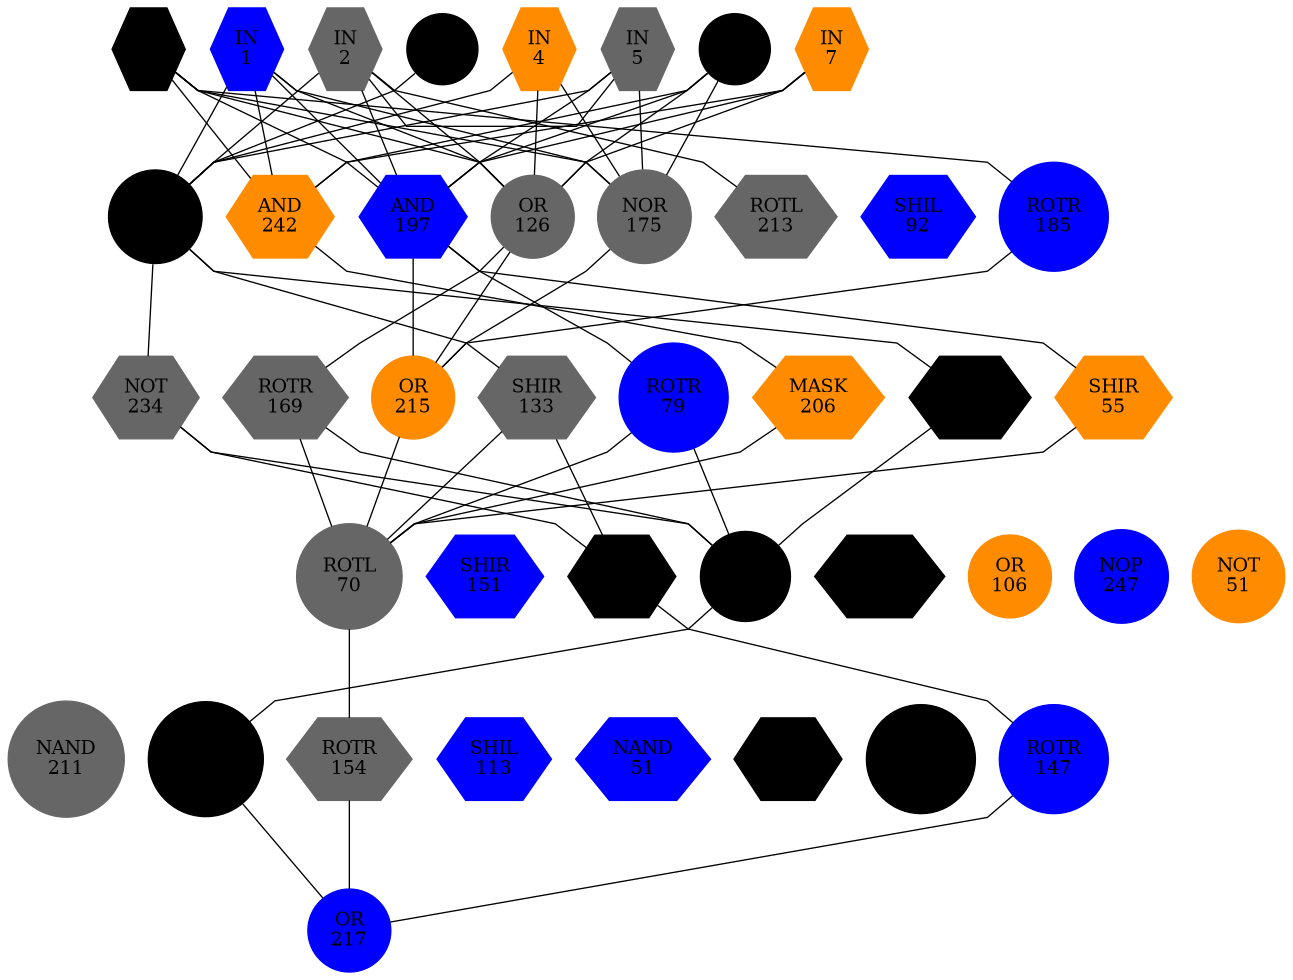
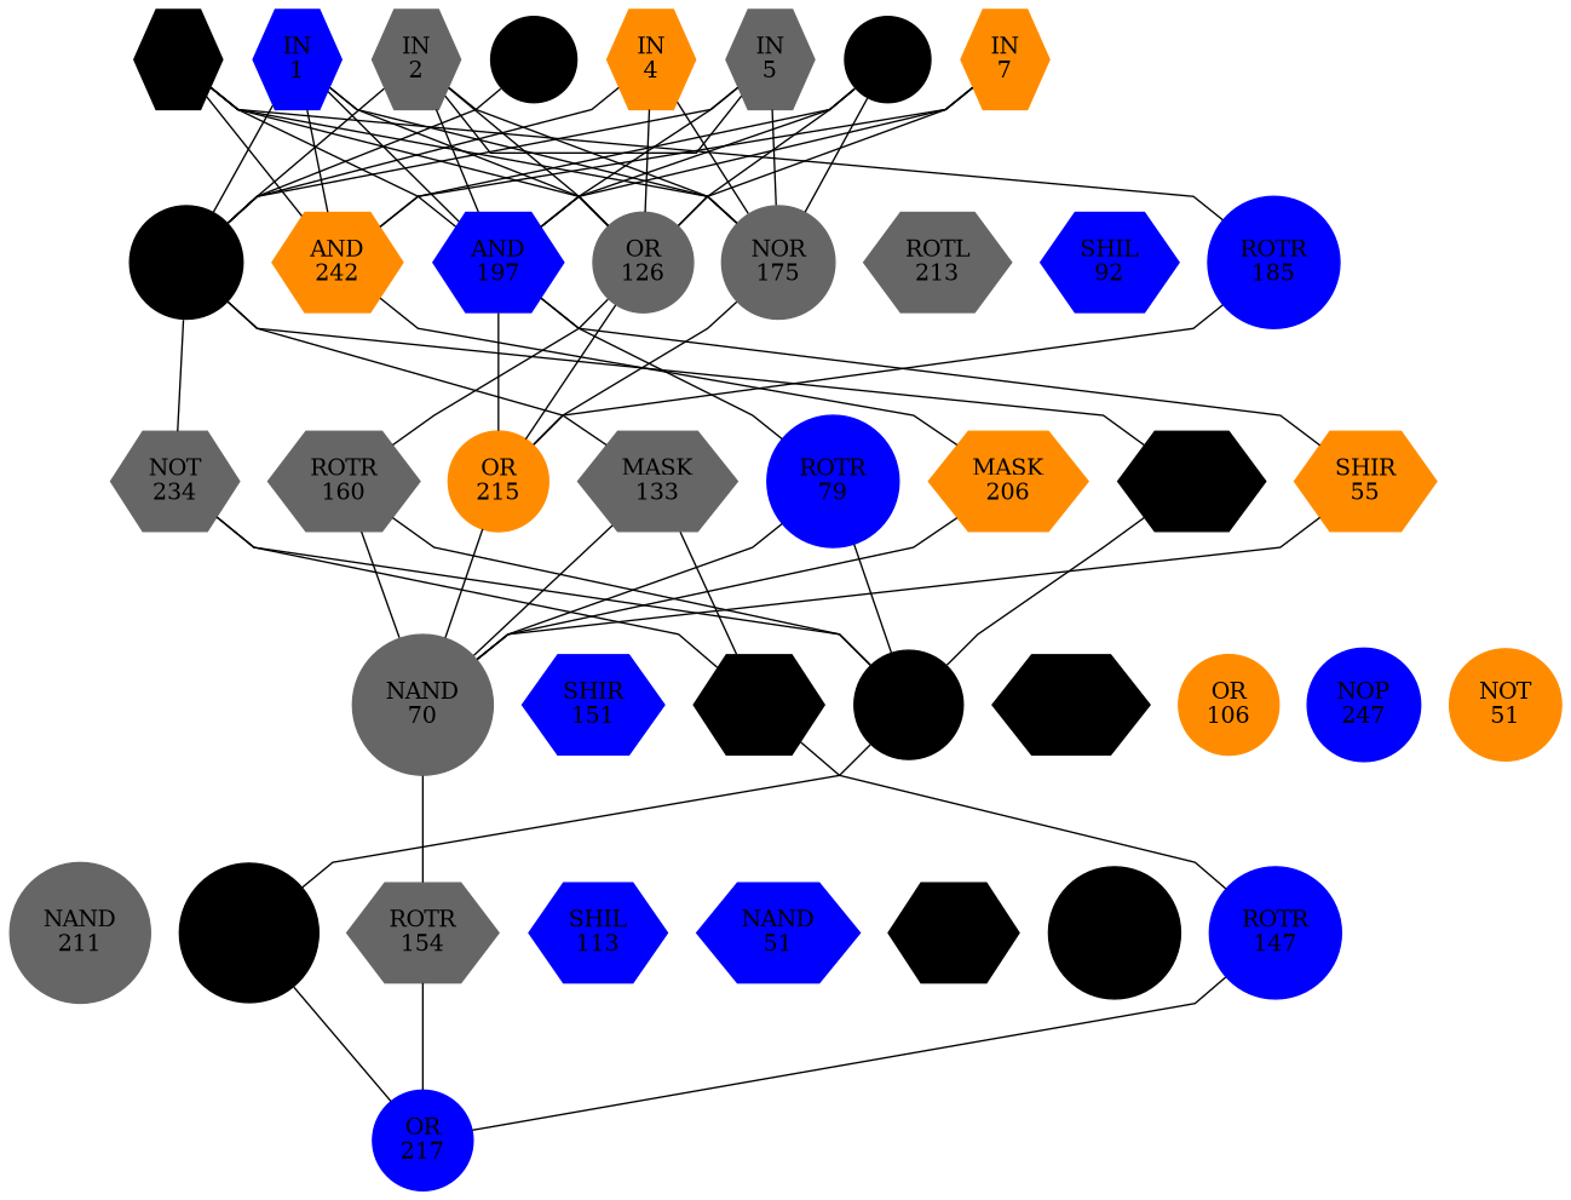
  graph {
    ordering=out
    rankdir=BT
    ranksep=0.75
    splines=polyline
    node [color=black shape=hexagon style=filled]
    edge [style=solid]
    n1 [label="IN\n0"]
    n2 [color=blue label="IN\n1"]
    n3 [color=gray40 label="IN\n2"]
    n4 [label="IN\n3" shape=circle]
    n5 [color=darkorange label="IN\n4"]
    n6 [color=gray40 label="IN\n5"]
    n7 [label="IN\n6" shape=circle]
    n8 [color=darkorange label="IN\n7"]
    n9 [label="NOR\n85" shape=circle]
    n10 [color=darkorange label="AND\n242"]
    n11 [color=blue label="AND\n197"]
    n12 [color=gray40 label="OR\n126" shape=circle]
    n13 [color=gray40 label="NOR\n175" shape=circle]
    n14 [color=gray40 label="ROTL\n213"]
    n15 [color=blue label="SHIL\n92"]
    n16 [color=blue label="ROTR\n185" shape=circle]
    n17 [color=gray40 label="NOT\n234"]
-   n18 [color=gray40 label="ROTR\n169"]
+   n18 [color=gray40 label="ROTR\n160"]
    n19 [color=darkorange label="OR\n215" shape=circle]
-   n20 [color=gray40 label="SHIR\n133"]
+   n20 [color=gray40 label="MASK\n133"]
    n21 [color=blue label="ROTR\n79" shape=circle]
    n22 [color=darkorange label="MASK\n206"]
    n23 [label="ROTL\n60"]
    n24 [color=darkorange label="SHIR\n55"]
-   n25 [color=gray40 label="ROTL\n70" shape=circle]
+   n25 [color=gray40 label="NAND\n70" shape=circle]
    n26 [color=blue label="SHIR\n151"]
    n27 [label="AND\n201"]
    n28 [label="XOR\n48" shape=circle]
    n29 [label="CONS\n190"]
    n30 [color=darkorange label="OR\n106" shape=circle]
    n31 [color=blue label="NOP\n247" shape=circle]
    n32 [color=darkorange label="NOT\n51" shape=circle]
    n33 [color=gray40 label="NAND\n211" shape=circle]
    n34 [label="MASK\n243" shape=circle]
    n35 [color=gray40 label="ROTR\n154"]
    n36 [color=blue label="SHIL\n113"]
    n37 [color=blue label="NAND\n51"]
    n38 [label="NOR\n152"]
    n39 [label="ROTR\n63" shape=circle]
    n40 [color=blue label="ROTR\n147" shape=circle]
    n41 [color=blue label="OR\n217" shape=circle]
    subgraph sub_1 {
      rank=same
      n1
      n2
      n3
      n4
      n5
      n6
      n7
      n8
    }
    subgraph sub_2 {
      rank=same
      n9
      n10
      n11
      n12
      n13
      n14
      n15
      n16
    }
    subgraph sub_3 {
      rank=same
      n17
      n18
      n19
      n20
      n21
      n22
      n23
      n24
    }
    subgraph sub_4 {
      rank=same
      n25
      n26
      n27
      n28
      n29
      n30
      n31
      n32
    }
    subgraph sub_5 {
      rank=same
      n33
      n34
      n35
      n36
      n37
      n38
      n39
      n40
    }
    subgraph sub_6 {
      rank=same
      n41
    }
    n1 -- n2 [style=invis]
    n2 -- n3 [style=invis]
    n3 -- n4 [style=invis]
    n3 -- n6
    n4 -- n5 [style=invis]
    n5 -- n6 [style=invis]
    n6 -- n7 [style=invis]
    n7 -- n8 [style=invis]
    n9 -- n2
    n9 -- n3
    n9 -- n4
    n9 -- n5
    n9 -- n6
    n9 -- n10 [style=invis]
    n10 -- n1
    n10 -- n2
    n10 -- n7
    n10 -- n8
    n10 -- n11 [style=invis]
    n11 -- n1
    n11 -- n2
    n11 -- n3
    n11 -- n6
    n11 -- n7
    n11 -- n8
    n11 -- n12 [style=invis]
    n12 -- n1
    n12 -- n2
    n12 -- n3
    n12 -- n5
    n12 -- n7
    n12 -- n8
    n12 -- n13 [style=invis]
    n13 -- n1
    n13 -- n2
-   n14 -- n3
+   n13 -- n3
    n13 -- n5
    n13 -- n6
    n13 -- n7
    n13 -- n14 [style=invis]
    n14 -- n15 [style=invis]
    n15 -- n16 [style=invis]
    n16 -- n1
    n17 -- n9
    n17 -- n18 [style=invis]
    n18 -- n12
    n18 -- n19 [style=invis]
    n19 -- n11
    n19 -- n12
    n19 -- n13
    n19 -- n16
    n19 -- n20 [style=invis]
    n20 -- n9
    n20 -- n21 [style=invis]
    n21 -- n11
    n21 -- n22 [style=invis]
    n22 -- n10
    n22 -- n23 [style=invis]
    n23 -- n9
    n23 -- n24 [style=invis]
    n24 -- n11
    n25 -- n18
    n25 -- n19
    n25 -- n20
    n25 -- n21
    n25 -- n22
    n25 -- n24
    n25 -- n26 [style=invis]
    n26 -- n27 [style=invis]
    n27 -- n17
    n27 -- n20
    n27 -- n28 [style=invis]
    n28 -- n17
    n28 -- n18
    n28 -- n21
    n28 -- n23
    n28 -- n29 [style=invis]
    n29 -- n30 [style=invis]
    n30 -- n31 [style=invis]
    n31 -- n32 [style=invis]
    n33 -- n34 [style=invis]
    n34 -- n28
    n34 -- n35 [style=invis]
    n35 -- n25
    n35 -- n36 [style=invis]
    n36 -- n37 [style=invis]
    n37 -- n38 [style=invis]
    n38 -- n39 [style=invis]
    n39 -- n40 [style=invis]
    n40 -- n27
    n41 -- n34
    n41 -- n35
    n41 -- n40
    n41 -- n41 [style=invis]
  }
